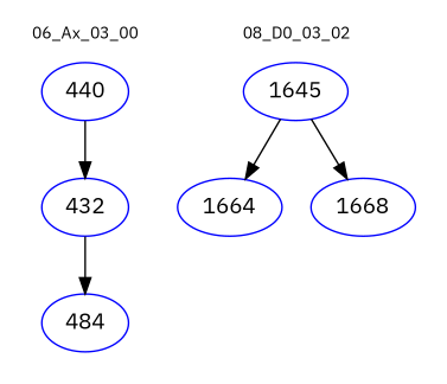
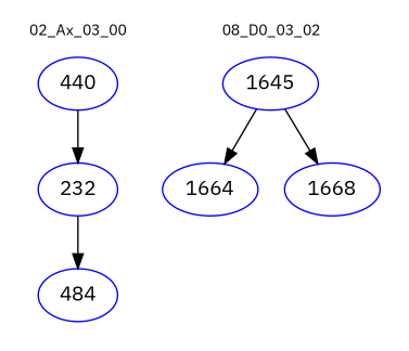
  digraph {
    fontname="IBM Plex Sans"
    node [color=blue fontname="IBM Plex Sans"]
    edge [color=black fontname="IBM Plex Sans"]
-   n1 [label=432]
+   n1 [label=232]
    n2 [label=484]
    n3 [label=440]
    n4 [label=1645]
    n5 [label=1664]
    n6 [label=1668]
    subgraph cluster_1 {
      color=white
      fontsize=10
-     label="06_Ax_03_00"
+     label="02_Ax_03_00"
      n1
      n2
      n3
    }
    subgraph cluster_2 {
      color=white
      fontsize=10
      label="08_D0_03_02"
      n4
      n5
      n6
    }
    n1 -> n2
    n3 -> n1
    n4 -> n5
    n4 -> n6
  }
